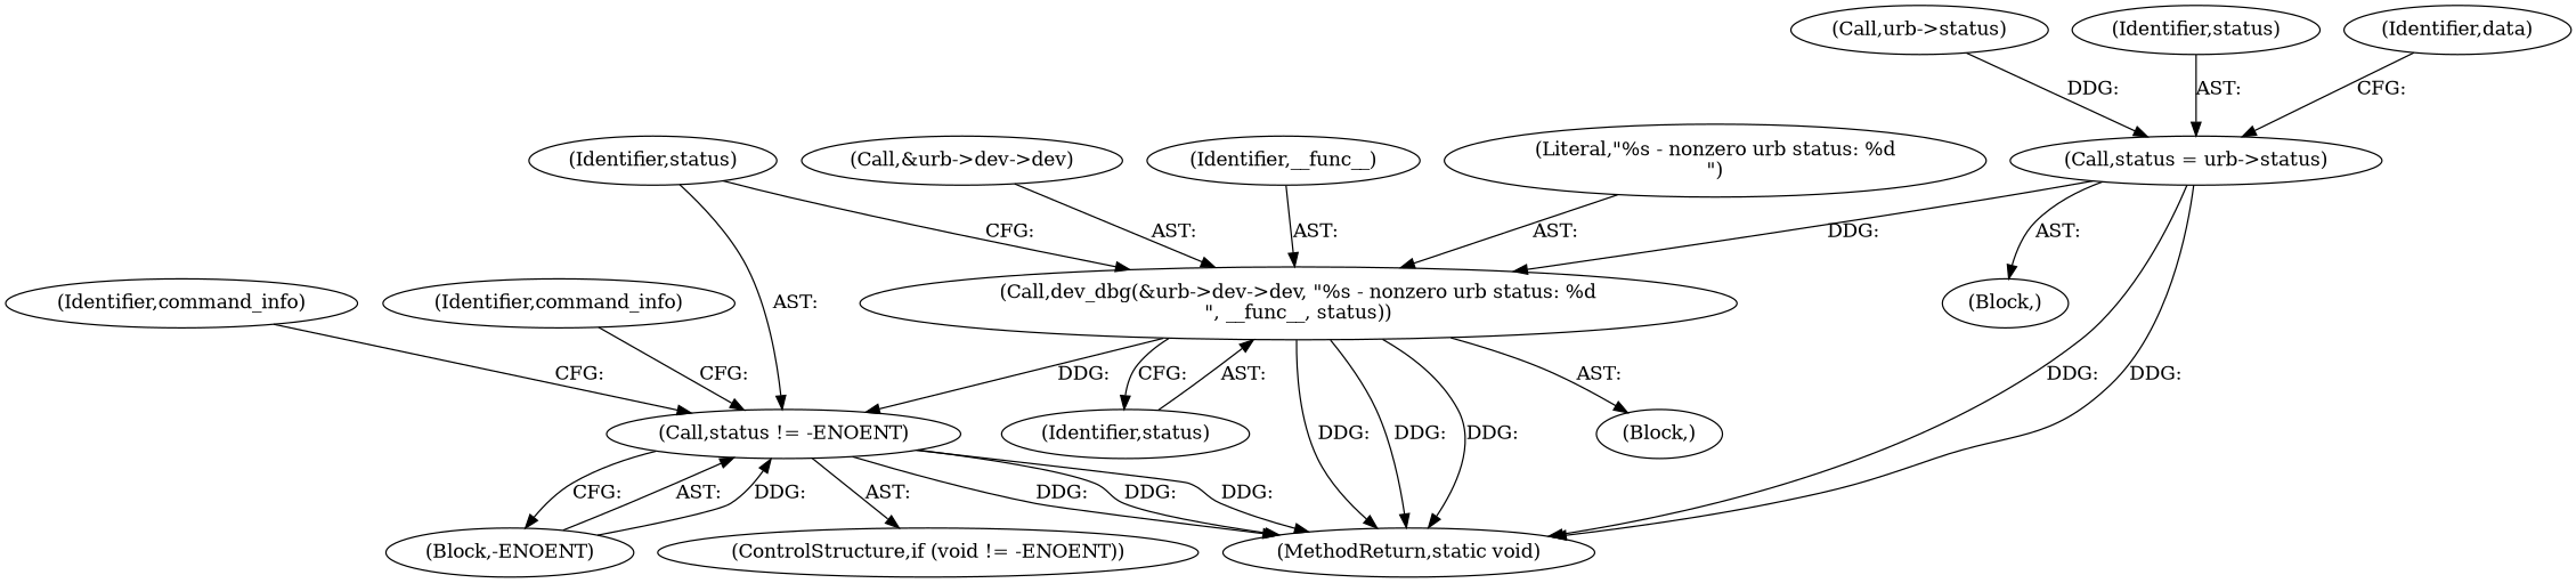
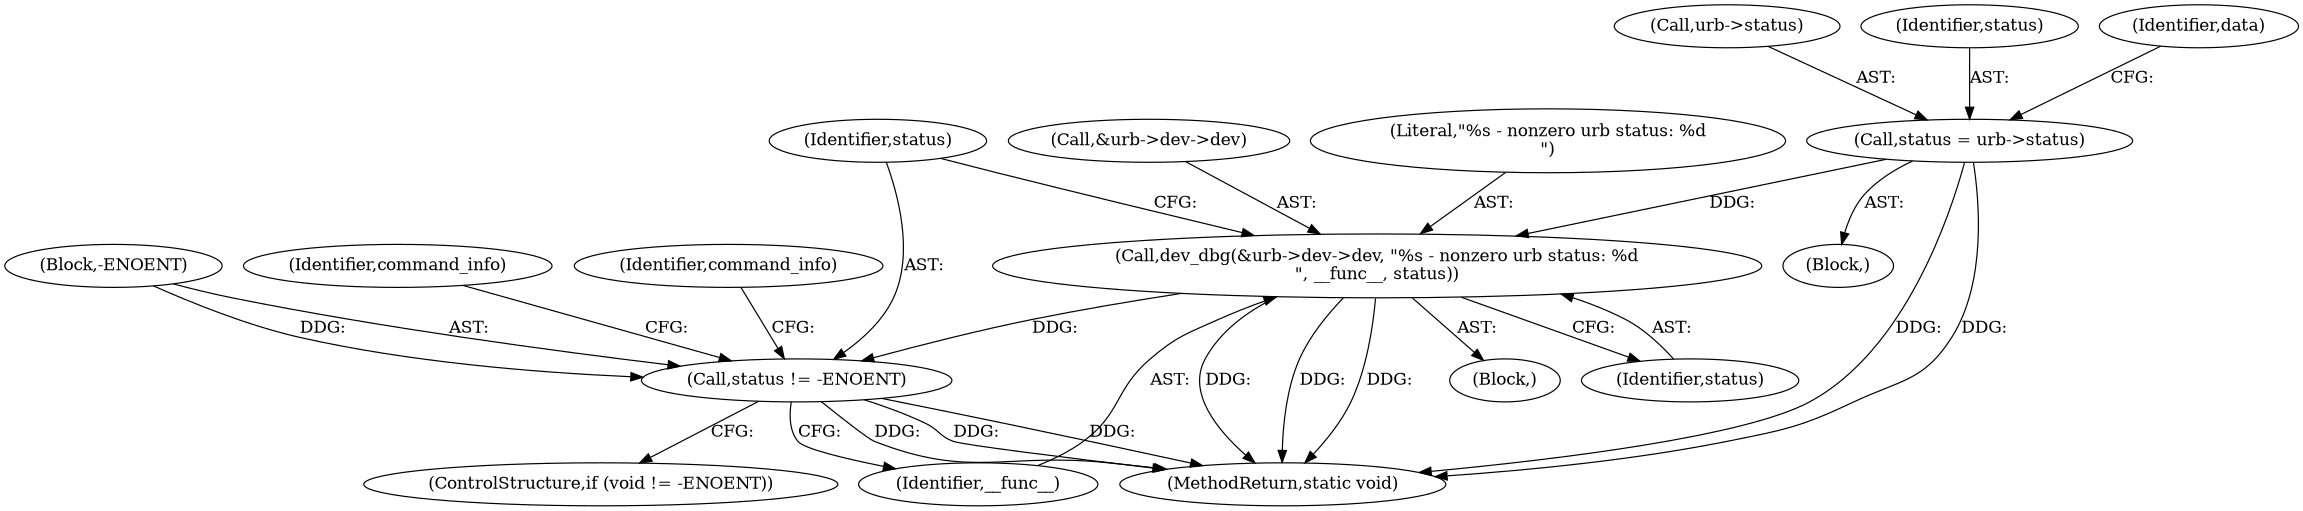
  digraph {
    n1 [label="(Call,status = urb->status)"]
    n2 [label="(Call,dev_dbg(&urb->dev->dev, \"%s - nonzero urb status: %d\n\", __func__, status))"]
    n3 [label="(Block,)"]
    n4 [label="(MethodReturn,static void)"]
    n5 [label="(Call,status != -ENOENT)"]
    n6 [label="(Block,)"]
    n7 [label="(Identifier,status)"]
    n8 [label="(Call,urb->status)"]
    n9 [label="(Block,-ENOENT)"]
    n10 [label="(ControlStructure,if (void != -ENOENT))"]
    n11 [label="(Identifier,status)"]
    n12 [label="(Call,&urb->dev->dev)"]
    n13 [label="(Identifier,__func__)"]
    n14 [label="(Identifier,command_info)"]
    n15 [label="(Literal,\"%s - nonzero urb status: %d\n\")"]
    n16 [label="(Identifier,command_info)"]
    n17 [label="(Identifier,status)"]
    n18 [label="(Identifier,data)"]
    n1 -> n2 [label="DDG: "]
    n1 -> n3 [label="AST: "]
    n1 -> n4 [label="DDG: "]
    n1 -> n4 [label="DDG: "]
    n2 -> n4 [label="DDG: "]
    n2 -> n4 [label="DDG: "]
    n2 -> n4 [label="DDG: "]
    n2 -> n5 [label="DDG: "]
    n2 -> n6 [label="AST: "]
    n2 -> n7 [label="CFG: "]
    n5 -> n4 [label="DDG: "]
    n5 -> n4 [label="DDG: "]
    n5 -> n4 [label="DDG: "]
-   n5 -> n9 [label="CFG: "]
-   n5 -> n10 [label="AST: "]
+   n5 -> n13 [label="CFG: "]
+   n5 -> n10 [label="CFG: "]
    n7 -> n2 [label="AST: "]
-   n8 -> n1 [label="DDG: "]
+   n8 -> n1 [label="AST: "]
    n9 -> n5 [label="AST: "]
    n9 -> n5 [label="DDG: "]
    n11 -> n1 [label="AST: "]
    n12 -> n2 [label="AST: "]
    n13 -> n2 [label="AST: "]
    n14 -> n5 [label="CFG: "]
    n15 -> n2 [label="AST: "]
    n16 -> n5 [label="CFG: "]
    n17 -> n2 [label="CFG: "]
    n17 -> n5 [label="AST: "]
    n18 -> n1 [label="CFG: "]
  }
